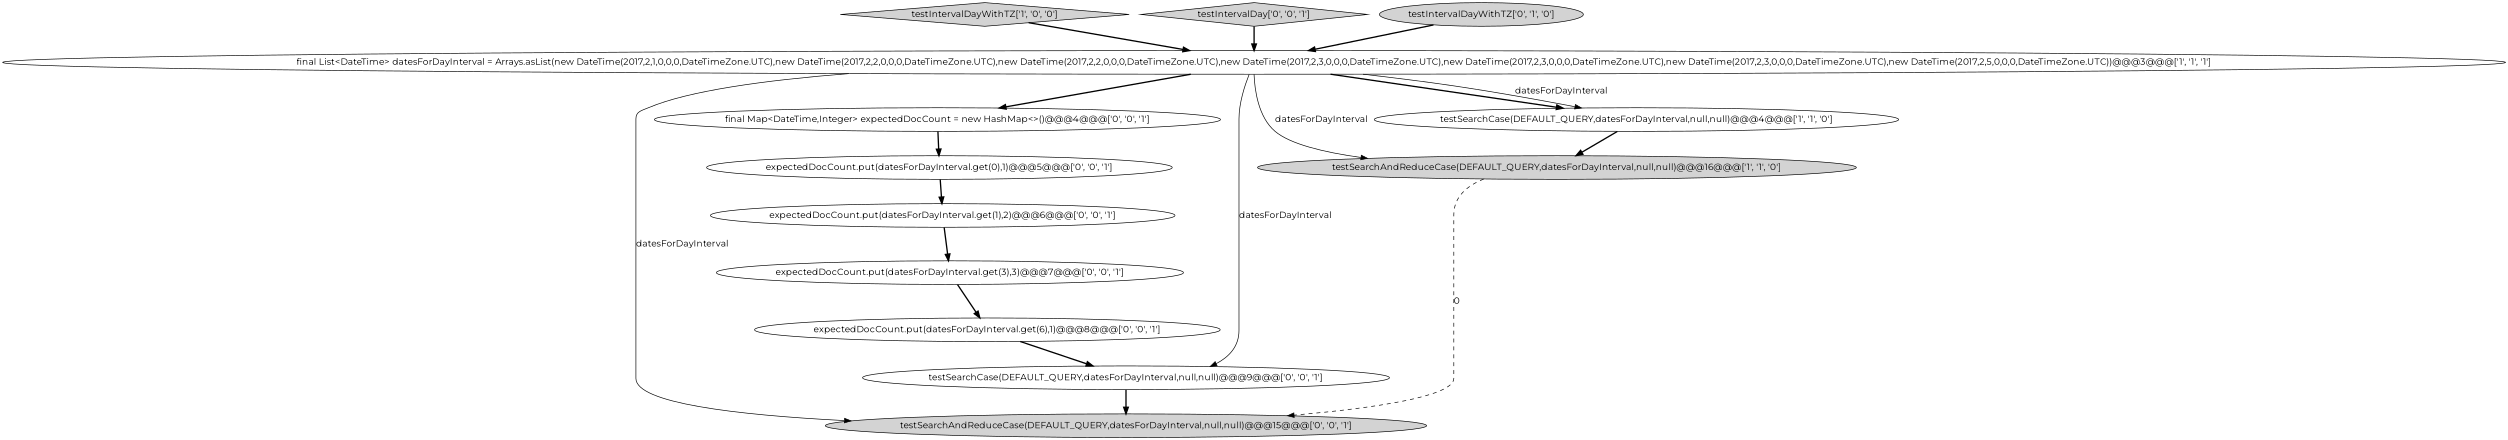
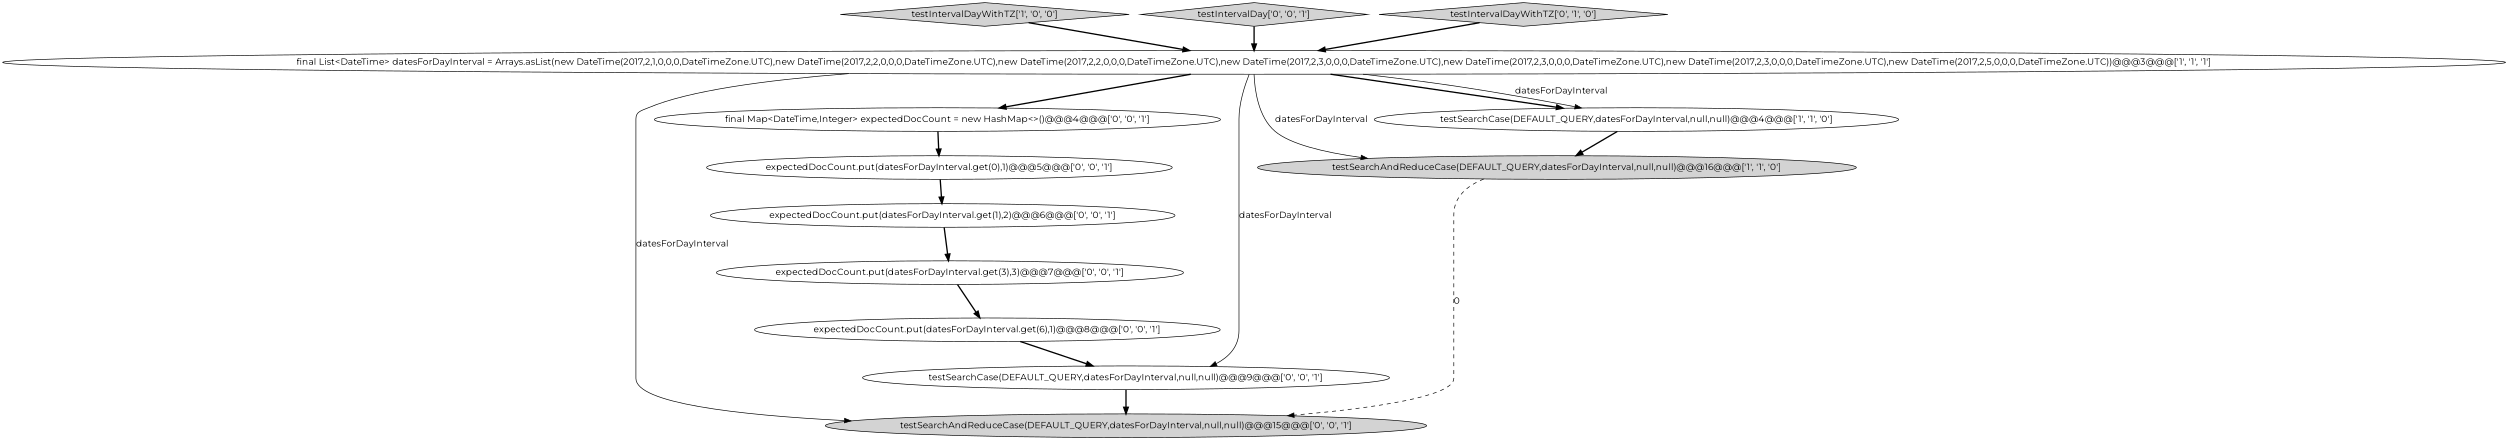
  digraph {
    fontname=Montserrat
    node [fillcolor=white shape=ellipse style=filled fontname=Montserrat]
    edge [style=bold fontname=Montserrat]
    n1 [label="expectedDocCount.put(datesForDayInterval.get(1),2)@@@6@@@['0', '0', '1']"]
    n2 [label="expectedDocCount.put(datesForDayInterval.get(3),3)@@@7@@@['0', '0', '1']"]
    n3 [label="expectedDocCount.put(datesForDayInterval.get(6),1)@@@8@@@['0', '0', '1']"]
    n4 [label="testSearchCase(DEFAULT_QUERY,datesForDayInterval,null,null)@@@9@@@['0', '0', '1']"]
    n5 [fillcolor=lightgray label="testSearchAndReduceCase(DEFAULT_QUERY,datesForDayInterval,null,null)@@@15@@@['0', '0', '1']"]
    n6 [label="testSearchCase(DEFAULT_QUERY,datesForDayInterval,null,null)@@@4@@@['1', '1', '0']"]
    n7 [fillcolor=lightgray label="testSearchAndReduceCase(DEFAULT_QUERY,datesForDayInterval,null,null)@@@16@@@['1', '1', '0']"]
    n8 [fillcolor=lightgray label="testIntervalDayWithTZ['1', '0', '0']" shape=diamond]
    n9 [label="final List<DateTime> datesForDayInterval = Arrays.asList(new DateTime(2017,2,1,0,0,0,DateTimeZone.UTC),new DateTime(2017,2,2,0,0,0,DateTimeZone.UTC),new DateTime(2017,2,2,0,0,0,DateTimeZone.UTC),new DateTime(2017,2,3,0,0,0,DateTimeZone.UTC),new DateTime(2017,2,3,0,0,0,DateTimeZone.UTC),new DateTime(2017,2,3,0,0,0,DateTimeZone.UTC),new DateTime(2017,2,5,0,0,0,DateTimeZone.UTC))@@@3@@@['1', '1', '1']"]
    n10 [fillcolor=lightgray label="testIntervalDay['0', '0', '1']" shape=diamond]
-   n11 [fillcolor=lightgray label="testIntervalDayWithTZ['0', '1', '0']"]
+   n11 [fillcolor=lightgray label="testIntervalDayWithTZ['0', '1', '0']" shape=diamond]
    n12 [label="expectedDocCount.put(datesForDayInterval.get(0),1)@@@5@@@['0', '0', '1']"]
    n13 [label="final Map<DateTime,Integer> expectedDocCount = new HashMap<>()@@@4@@@['0', '0', '1']"]
    n1 -> n2
    n2 -> n3
    n3 -> n4
    n4 -> n5
    n6 -> n7
    n7 -> n5 [label=0 style=dashed]
    n8 -> n9
    n9 -> n4 [label=datesForDayInterval style=solid]
    n9 -> n5 [label=datesForDayInterval style=solid]
    n9 -> n6
    n9 -> n6 [label=datesForDayInterval style=solid]
    n9 -> n7 [label=datesForDayInterval style=solid]
    n9 -> n13
    n10 -> n9
    n11 -> n9
    n12 -> n1
    n13 -> n12
  }
